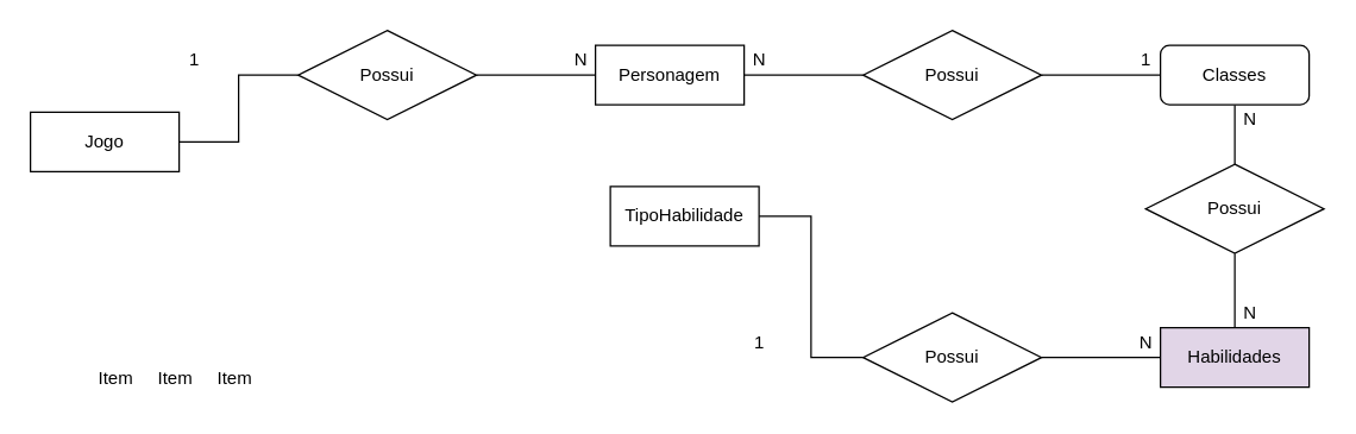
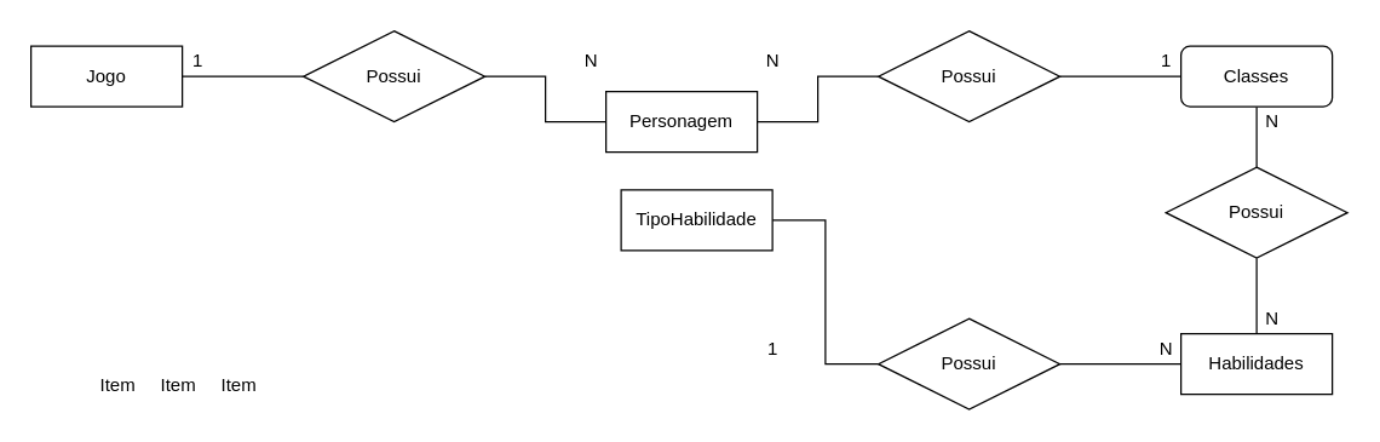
  <mxCell id="0" />
  <mxCell id="1" parent="0" />
  <mxCell id="2" style="edgeStyle=orthogonalEdgeStyle;rounded=0;orthogonalLoop=1;jettySize=auto;html=1;endArrow=none;endFill=0;" edge="1" parent="1" source="3" target="12"><mxGeometry relative="1" as="geometry" /></mxCell>
- <mxCell id="3" value="Jogo" style="whiteSpace=wrap;html=1;align=center;" vertex="1" parent="1"><mxGeometry x="20" y="75" width="100" height="40" as="geometry" /></mxCell>
+ <mxCell id="3" value="Jogo" style="whiteSpace=wrap;html=1;align=center;" vertex="1" parent="1"><mxGeometry y="30" width="100" height="40" as="geometry" x="20" /></mxCell>
  <mxCell id="4" style="edgeStyle=orthogonalEdgeStyle;rounded=0;orthogonalLoop=1;jettySize=auto;html=1;entryX=0;entryY=0.5;entryDx=0;entryDy=0;endArrow=none;endFill=0;" edge="1" parent="1" source="5" target="14"><mxGeometry relative="1" as="geometry" /></mxCell>
- <mxCell id="5" value="Personagem" style="whiteSpace=wrap;html=1;align=center;" vertex="1" parent="1"><mxGeometry x="400" y="30" width="100" height="40" as="geometry" /></mxCell>
+ <mxCell id="5" value="Personagem" style="whiteSpace=wrap;html=1;align=center;" vertex="1" parent="1"><mxGeometry x="400" y="60" width="100" height="40" as="geometry" /></mxCell>
  <mxCell id="6" style="edgeStyle=orthogonalEdgeStyle;rounded=0;orthogonalLoop=1;jettySize=auto;html=1;entryX=0.5;entryY=0;entryDx=0;entryDy=0;endArrow=none;endFill=0;" edge="1" parent="1" source="7" target="16"><mxGeometry relative="1" as="geometry" /></mxCell>
  <mxCell id="7" value="Classes" style="whiteSpace=wrap;html=1;align=center;rounded=1;" vertex="1" parent="1"><mxGeometry x="780" y="30" width="100" height="40" as="geometry" /></mxCell>
  <mxCell id="8" style="edgeStyle=orthogonalEdgeStyle;rounded=0;orthogonalLoop=1;jettySize=auto;html=1;entryX=1;entryY=0.5;entryDx=0;entryDy=0;endArrow=none;endFill=0;" edge="1" parent="1" source="9" target="18"><mxGeometry relative="1" as="geometry" /></mxCell>
- <mxCell id="9" value="Habilidades" style="whiteSpace=wrap;html=1;align=center;fillColor=#e1d5e7;" vertex="1" parent="1"><mxGeometry x="780" y="220" width="100" height="40" as="geometry" /></mxCell>
+ <mxCell id="9" value="Habilidades" style="whiteSpace=wrap;html=1;align=center;" vertex="1" parent="1"><mxGeometry x="780" y="220" width="100" height="40" as="geometry" /></mxCell>
  <mxCell id="10" value="TipoHabilidade" style="whiteSpace=wrap;html=1;align=center;" vertex="1" parent="1"><mxGeometry x="410" y="125" width="100" height="40" as="geometry" /></mxCell>
  <mxCell id="11" style="edgeStyle=orthogonalEdgeStyle;rounded=0;orthogonalLoop=1;jettySize=auto;html=1;endArrow=none;endFill=0;" edge="1" parent="1" source="12" target="5"><mxGeometry relative="1" as="geometry" /></mxCell>
  <mxCell id="12" value="Possui" style="shape=rhombus;perimeter=rhombusPerimeter;whiteSpace=wrap;html=1;align=center;" vertex="1" parent="1"><mxGeometry x="200" y="20" width="120" height="60" as="geometry" /></mxCell>
  <mxCell id="13" style="edgeStyle=orthogonalEdgeStyle;rounded=0;orthogonalLoop=1;jettySize=auto;html=1;entryX=0;entryY=0.5;entryDx=0;entryDy=0;endArrow=none;endFill=0;" edge="1" parent="1" source="14" target="7"><mxGeometry relative="1" as="geometry" /></mxCell>
  <mxCell id="14" value="Possui" style="shape=rhombus;perimeter=rhombusPerimeter;whiteSpace=wrap;html=1;align=center;" vertex="1" parent="1"><mxGeometry x="580" y="20" width="120" height="60" as="geometry" /></mxCell>
  <mxCell id="15" style="edgeStyle=orthogonalEdgeStyle;rounded=0;orthogonalLoop=1;jettySize=auto;html=1;entryX=0.5;entryY=0;entryDx=0;entryDy=0;endArrow=none;endFill=0;" edge="1" parent="1" source="16" target="9"><mxGeometry relative="1" as="geometry" /></mxCell>
  <mxCell id="16" value="Possui" style="shape=rhombus;perimeter=rhombusPerimeter;whiteSpace=wrap;html=1;align=center;" vertex="1" parent="1"><mxGeometry x="770" y="110" width="120" height="60" as="geometry" /></mxCell>
  <mxCell id="17" style="edgeStyle=orthogonalEdgeStyle;rounded=0;orthogonalLoop=1;jettySize=auto;html=1;entryX=1;entryY=0.5;entryDx=0;entryDy=0;endArrow=none;endFill=0;" edge="1" parent="1" source="18" target="10"><mxGeometry relative="1" as="geometry" /></mxCell>
  <mxCell id="18" value="Possui" style="shape=rhombus;perimeter=rhombusPerimeter;whiteSpace=wrap;html=1;align=center;" vertex="1" parent="1"><mxGeometry x="580" y="210" width="120" height="60" as="geometry" /></mxCell>
  <mxCell id="19" value="1" style="text;html=1;align=center;verticalAlign=middle;resizable=0;points=[];autosize=1;strokeColor=none;" vertex="1" parent="1"><mxGeometry x="120" y="30" width="20" height="20" as="geometry" /></mxCell>
  <mxCell id="20" value="N" style="text;html=1;align=center;verticalAlign=middle;resizable=0;points=[];autosize=1;strokeColor=none;" vertex="1" parent="1"><mxGeometry x="380" y="30" width="20" height="20" as="geometry" /></mxCell>
  <mxCell id="21" value="N" style="text;html=1;align=center;verticalAlign=middle;resizable=0;points=[];autosize=1;strokeColor=none;" vertex="1" parent="1"><mxGeometry x="500" y="30" width="20" height="20" as="geometry" /></mxCell>
  <mxCell id="22" value="1" style="text;html=1;align=center;verticalAlign=middle;resizable=0;points=[];autosize=1;strokeColor=none;" vertex="1" parent="1"><mxGeometry x="760" y="30" width="20" height="20" as="geometry" /></mxCell>
  <mxCell id="23" value="N" style="text;html=1;align=center;verticalAlign=middle;resizable=0;points=[];autosize=1;strokeColor=none;" vertex="1" parent="1"><mxGeometry x="760" y="220" width="20" height="20" as="geometry" /></mxCell>
  <mxCell id="24" value="1" style="text;html=1;align=center;verticalAlign=middle;resizable=0;points=[];autosize=1;strokeColor=none;" vertex="1" parent="1"><mxGeometry x="500" y="220" width="20" height="20" as="geometry" /></mxCell>
  <mxCell id="25" value="N" style="text;html=1;align=center;verticalAlign=middle;resizable=0;points=[];autosize=1;strokeColor=none;" vertex="1" parent="1"><mxGeometry x="830" y="70" width="20" height="20" as="geometry" /></mxCell>
  <mxCell id="26" value="N" style="text;html=1;align=center;verticalAlign=middle;resizable=0;points=[];autosize=1;strokeColor=none;" vertex="1" parent="1"><mxGeometry x="830" y="200" width="20" height="20" as="geometry" /></mxCell>
  <mxCell id="27" value="Item" style="text;strokeColor=none;fillColor=none;spacingLeft=4;spacingRight=4;overflow=hidden;rotatable=0;points=[[0,0.5],[1,0.5]];portConstraint=eastwest;fontSize=12;" vertex="1" parent="1"><mxGeometry x="60" y="240" width="40" height="30" as="geometry" /></mxCell>
  <mxCell id="28" value="Item" style="text;strokeColor=none;fillColor=none;spacingLeft=4;spacingRight=4;overflow=hidden;rotatable=0;points=[[0,0.5],[1,0.5]];portConstraint=eastwest;fontSize=12;" vertex="1" parent="1"><mxGeometry x="100" y="240" width="40" height="30" as="geometry" /></mxCell>
  <mxCell id="29" value="Item" style="text;strokeColor=none;fillColor=none;spacingLeft=4;spacingRight=4;overflow=hidden;rotatable=0;points=[[0,0.5],[1,0.5]];portConstraint=eastwest;fontSize=12;" vertex="1" parent="1"><mxGeometry x="140" y="240" width="40" height="30" as="geometry" /></mxCell>
